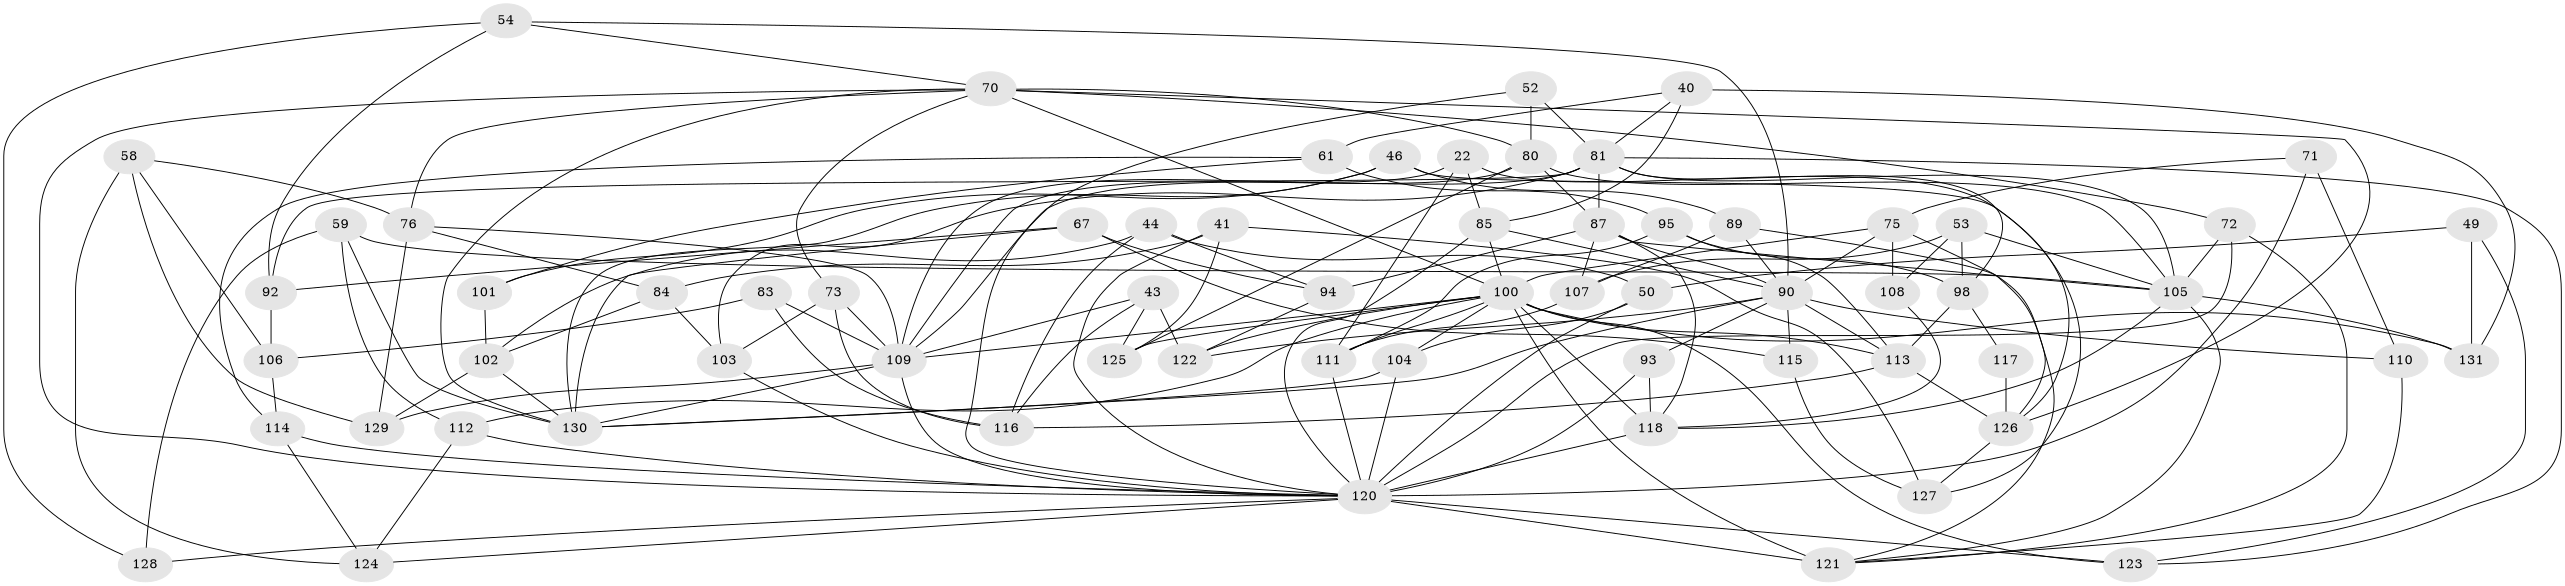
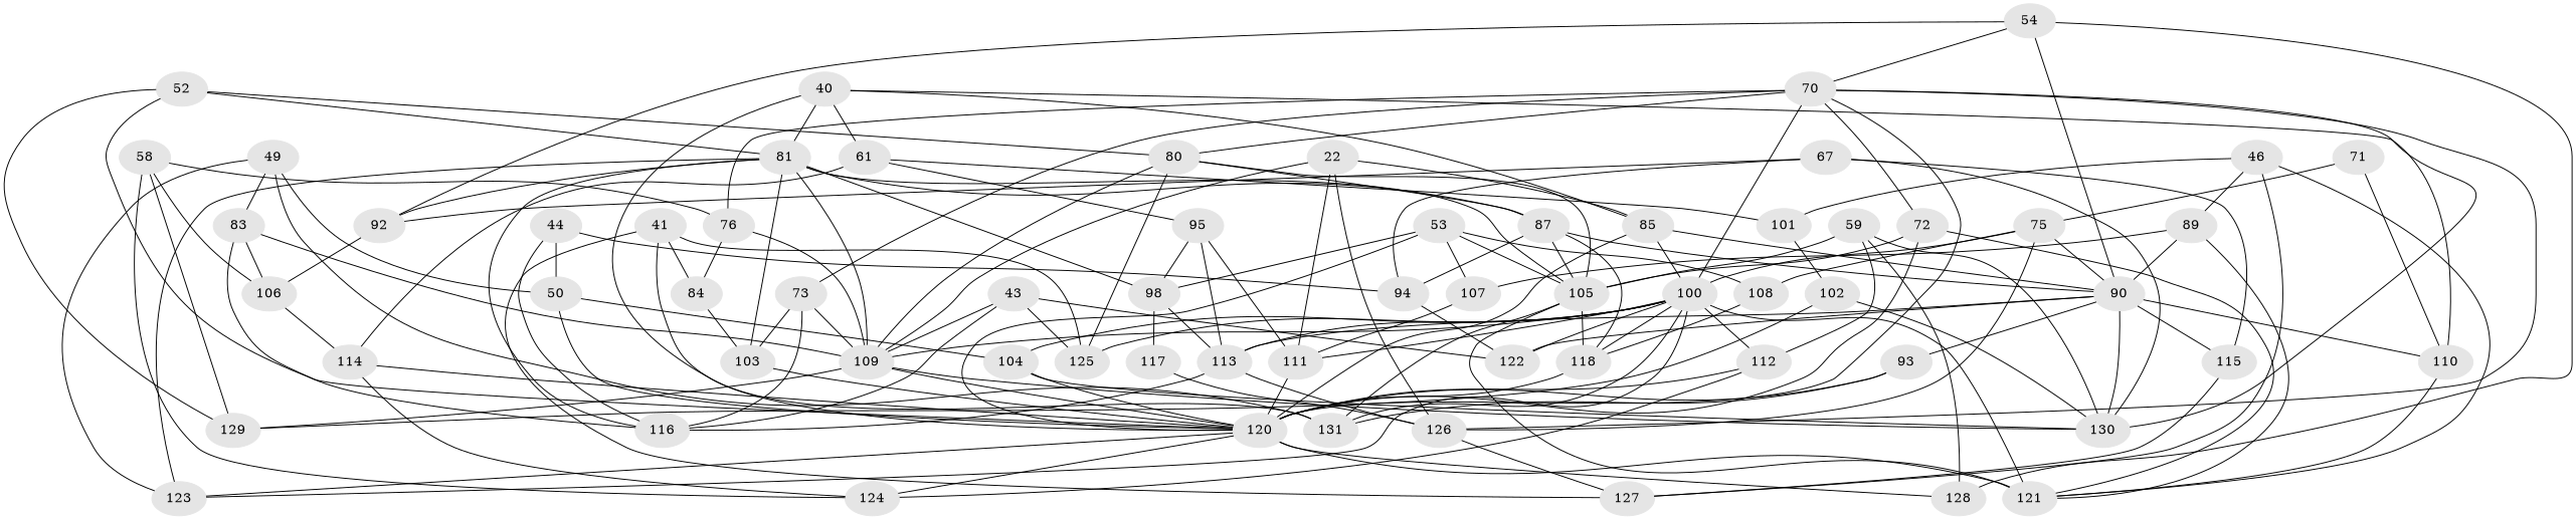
  graph {
    node [color=gray90 style=filled]
    40 [super="+28"]
    61
    81 [super="+21+48"]
    85 [super="+74"]
    110
    131 [super="+55"]
    101
    95
    114
    109 [super="+30+79+35+37"]
    116 [super="+25+60"]
    123
    98 [super="+66"]
    105 [super="+57"]
    92
    103
    87 [super="+77"]
    120 [super="+24+26+119"]
    90 [super="+18+82+65"]
    100 [super="+23+69+27+99+64"]
    121 [super="+62"]
    41
    84
    125 [super="+86"]
    127
    102 [super="+16"]
    128
    124
    n29 [label=22 super="+8"]
    111 [super="+36"]
    126 [super="+68"]
    130 [super="+33"]
    129
    43
    122
    44
    50
    94
    104
    46
    89
    107
    49
    83
    106
    80 [super="+4+6"]
    52
    113 [super="+7+14"]
    117
    53
    108
    118 [super="+78"]
    70 [super="+45"]
    76
    72 [super="+38"]
    73
    54
    115
    93
    58
    59
    112
    67
    75 [super="+10"]
    71
    40 -- 61
    40 -- 81
    40 -- 85
+   40 -- 110
    40 -- 131 [weight=2]
    61 -- 101
    61 -- 95
    61 -- 114
    81 -- 109
+   81 -- 116 [weight=2]
    81 -- 123
    81 -- 98
    81 -- 105
    81 -- 92
    81 -- 103
    81 -- 87 [weight=2]
    85 -- 120 [weight=2]
    85 -- 90
    85 -- 100
    110 -- 121
    101 -- 102 [weight=2]
    95 -- 98
    95 -- 111
    95 -- 113
    114 -- 120
    114 -- 124
    109 -- 120 [weight=2]
    109 -- 130
    109 -- 129
    98 -- 113
    98 -- 117 [weight=2]
    105 -- 131
    105 -- 121
    105 -- 118 [weight=2]
    92 -- 106
    103 -- 120
    87 -- 105
    87 -- 90
    87 -- 94
-   87 -- 107
    87 -- 118
    120 -- 123
    120 -- 121
    120 -- 128
    120 -- 124
    90 -- 110
    90 -- 130
    90 -- 122
    90 -- 113 [weight=2]
    90 -- 115 [weight=2]
    90 -- 93 [weight=2]
    100 -- 131
    100 -- 109 [weight=2]
    100 -- 123
    100 -- 121 [weight=3]
    100 -- 125 [weight=2]
    100 -- 111 [weight=2]
    100 -- 122
    100 -- 104
    100 -- 113 [weight=2]
    100 -- 118
    100 -- 112
    41 -- 120
    41 -- 84
    41 -- 125
    41 -- 127
    84 -- 103
-   84 -- 102
    102 -- 130
    102 -- 129
    n29 -- 85
    n29 -- 109 [weight=2]
    n29 -- 111
    n29 -- 126 [weight=2]
    111 -- 120
    126 -- 127
    43 -- 109
    43 -- 116
    43 -- 125
    43 -- 122
    44 -- 116
-   44 -- 102
    44 -- 50
    44 -- 94
    50 -- 120
    50 -- 104
    94 -- 122
    104 -- 120
    104 -- 130
    46 -- 101
    46 -- 127
-   46 -- 130
+   46 -- 121
    46 -- 89
    89 -- 90
    89 -- 121
    89 -- 107
    107 -- 111
    49 -- 131
    49 -- 123
    49 -- 50
+   49 -- 83
    83 -- 109
    83 -- 116
    83 -- 106
    106 -- 114
    80 -- 109
    80 -- 105 [weight=2]
    80 -- 87
    80 -- 125 [weight=2]
    52 -- 81
    52 -- 120
-   76 -- 129
+   52 -- 129
    52 -- 80
    113 -- 116 [weight=2]
    113 -- 126
    117 -- 126 [weight=2]
    53 -- 98
    53 -- 105
    53 -- 107
    53 -- 108
    108 -- 118
    118 -- 120 [weight=3]
    70 -- 120
    70 -- 100 [weight=2]
    70 -- 126
    70 -- 130
    70 -- 80
    70 -- 76
    70 -- 72
    70 -- 73
    76 -- 109
    76 -- 84
    72 -- 105
    72 -- 120 [weight=3]
    72 -- 121
    73 -- 109
    73 -- 116
    73 -- 103
    54 -- 92
    54 -- 90
    54 -- 128
    54 -- 70
    115 -- 127
-   93 -- 118
+   93 -- 131
    93 -- 120
    58 -- 124
    58 -- 129
    58 -- 106
    58 -- 76
    59 -- 105
    59 -- 128
    59 -- 130
    59 -- 112
    112 -- 120
    112 -- 124
    67 -- 92
    67 -- 130
    67 -- 94
    67 -- 115
    75 -- 90
    75 -- 100
    75 -- 126
    75 -- 108 [weight=2]
    71 -- 110
-   71 -- 120 [weight=2]
+   53 -- 120 [weight=2]
    71 -- 75
  }
